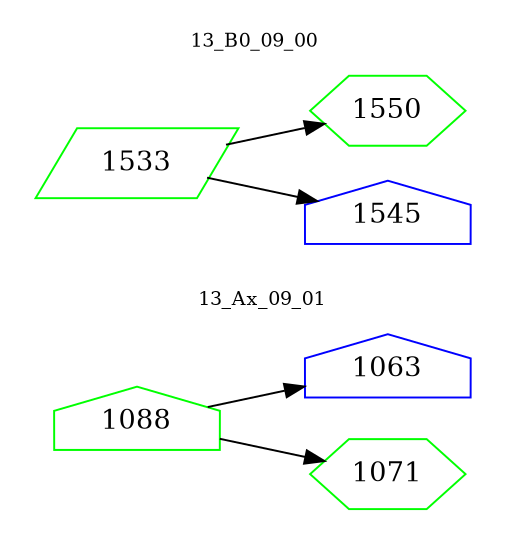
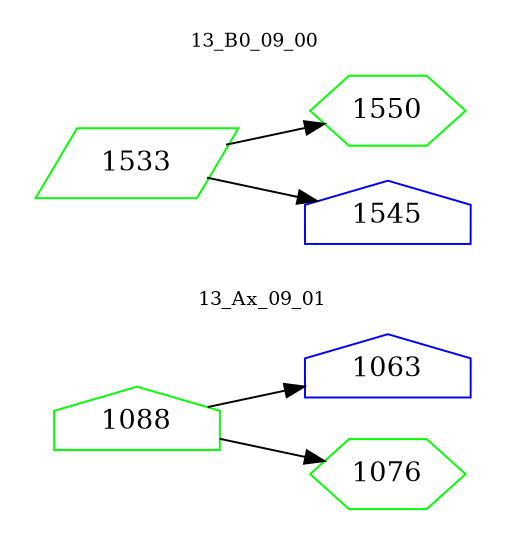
  digraph {
    rankdir=LR
    node [color=green shape=house]
    edge [color=black]
    n1 [label=1088]
-   n2 [label=1071 shape=hexagon]
+   n2 [label=1076 shape=hexagon]
    n3 [color=blue label=1063]
    n4 [label=1533 shape=parallelogram]
    n5 [color=blue label=1545]
    n6 [label=1550 shape=hexagon]
    subgraph cluster_1 {
      color=white
      fontsize=10
      label="13_Ax_09_01"
      n1
      n2
      n3
    }
    subgraph cluster_2 {
      color=white
      fontsize=10
      label="13_B0_09_00"
      n4
      n5
      n6
    }
    n1 -> n2
    n1 -> n3
    n4 -> n5
    n4 -> n6
  }
